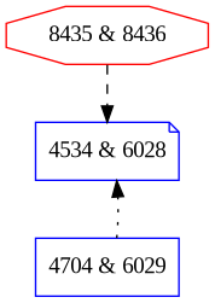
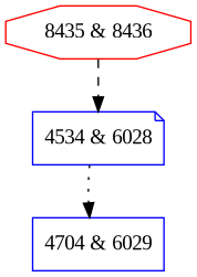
  digraph {
    fontname="Liberation Serif"
    node [color=blue fontname="Liberation Serif"]
    edge [fontname="Liberation Serif"]
    n1 [label="4534 & 6028" shape=note]
    n2 [label="4704 & 6029" shape=box]
    n3 [color=red label="8435 & 8436" shape=octagon]
-   n2 -> n1 [style=dotted]
+   n1 -> n2 [style=dotted]
    n3 -> n1 [style=dashed]
  }
